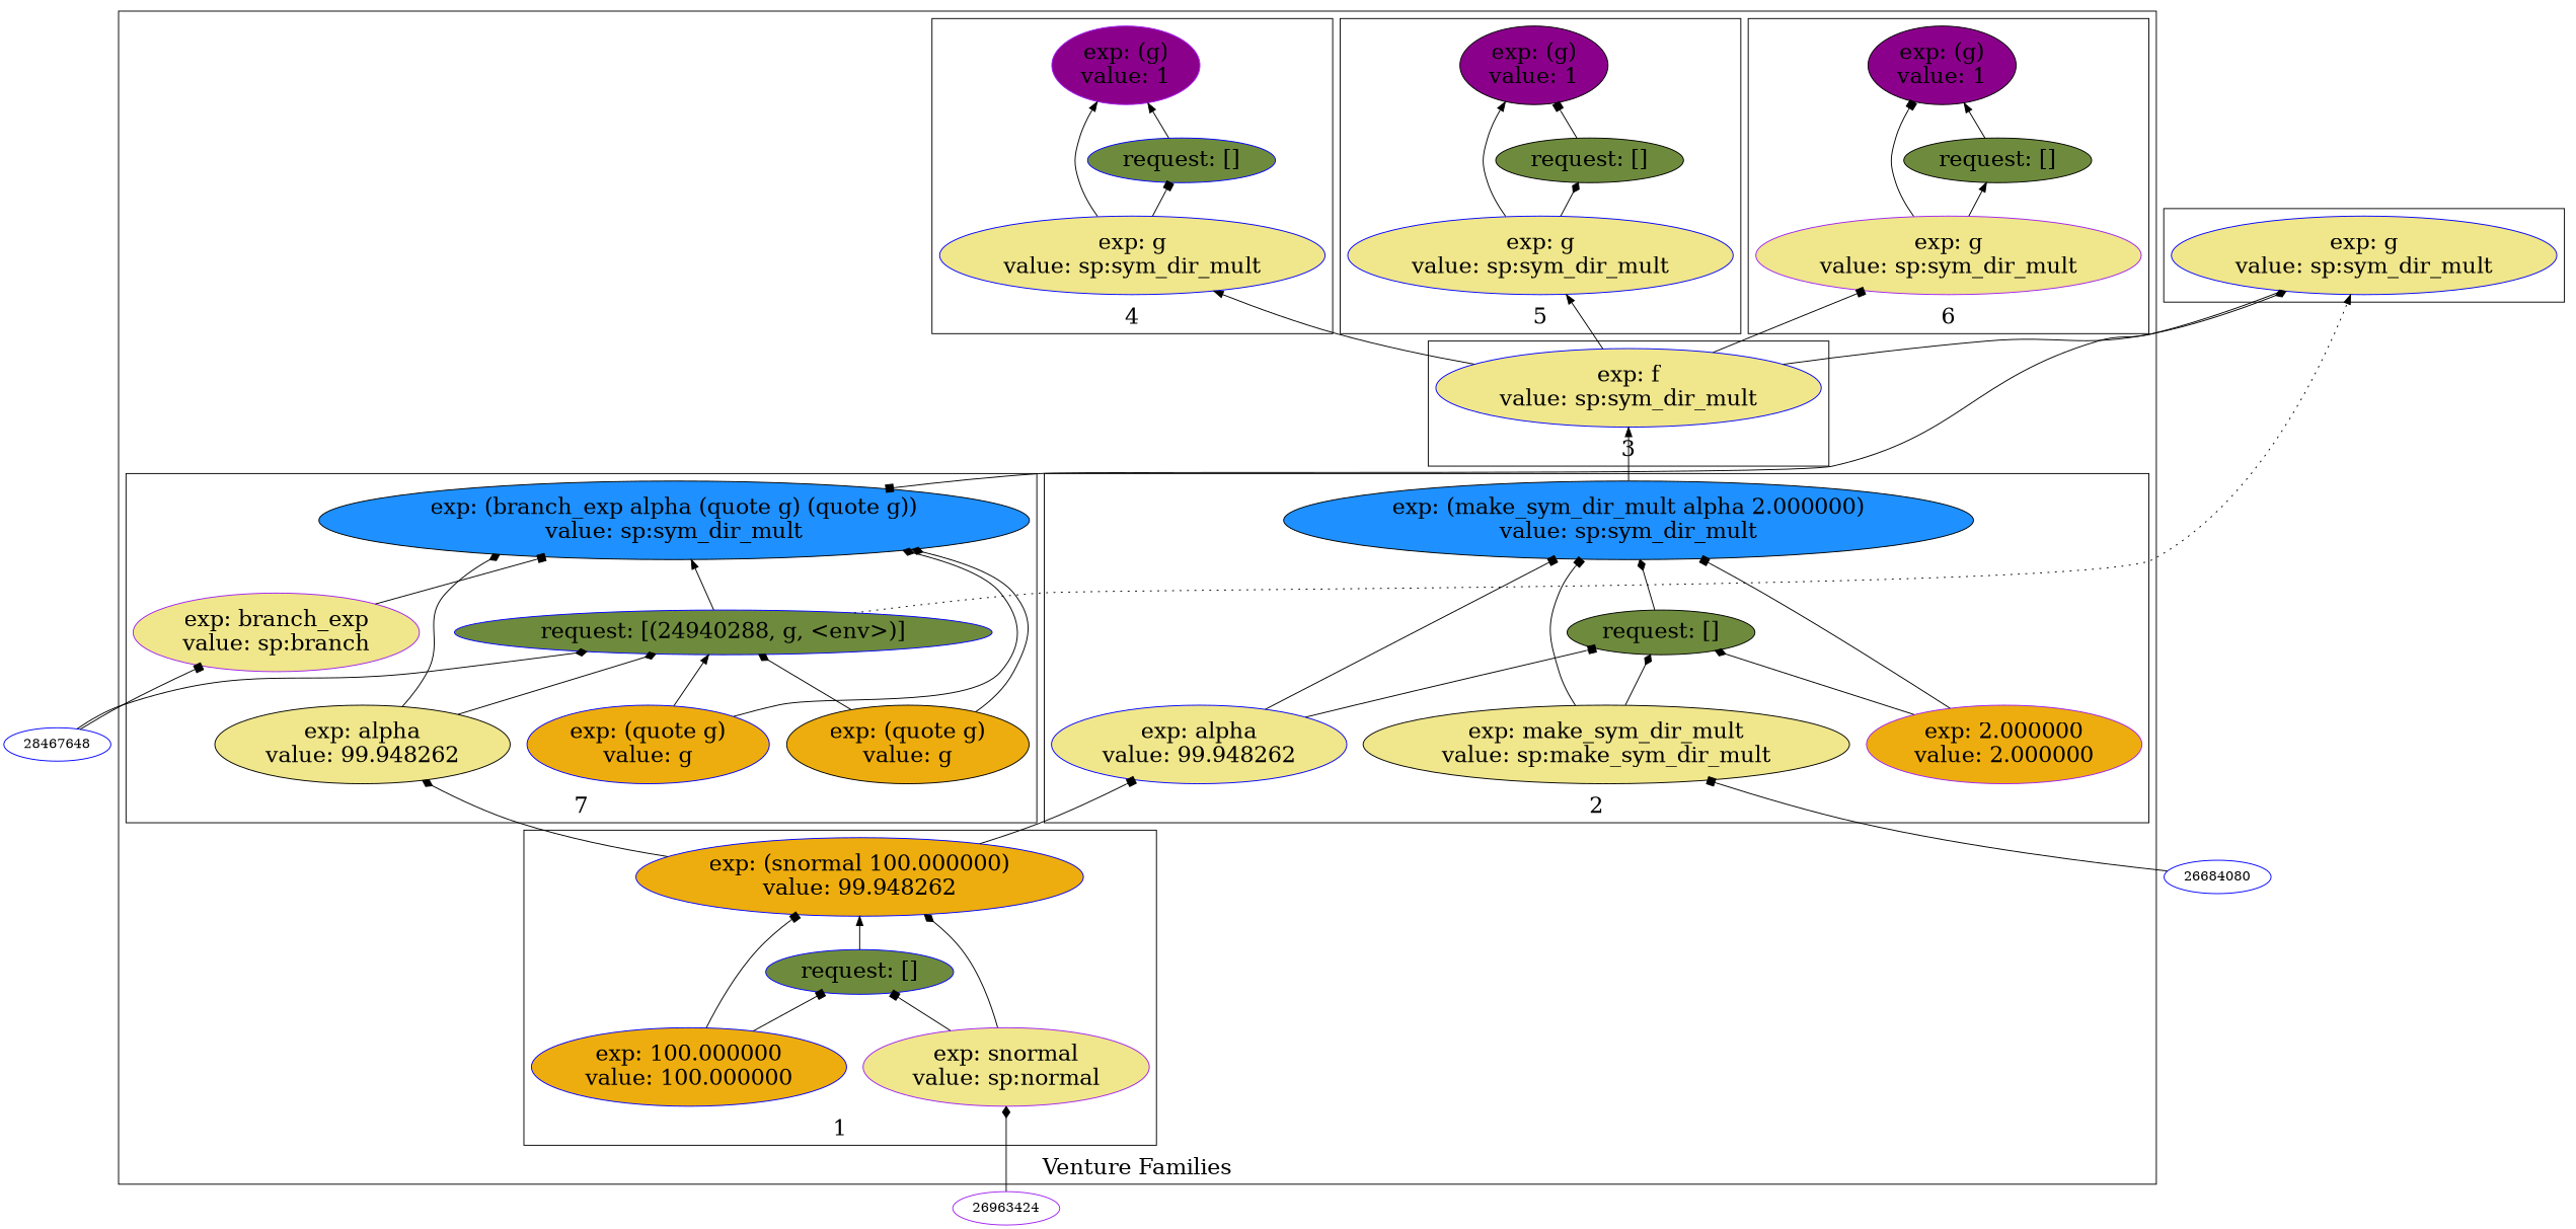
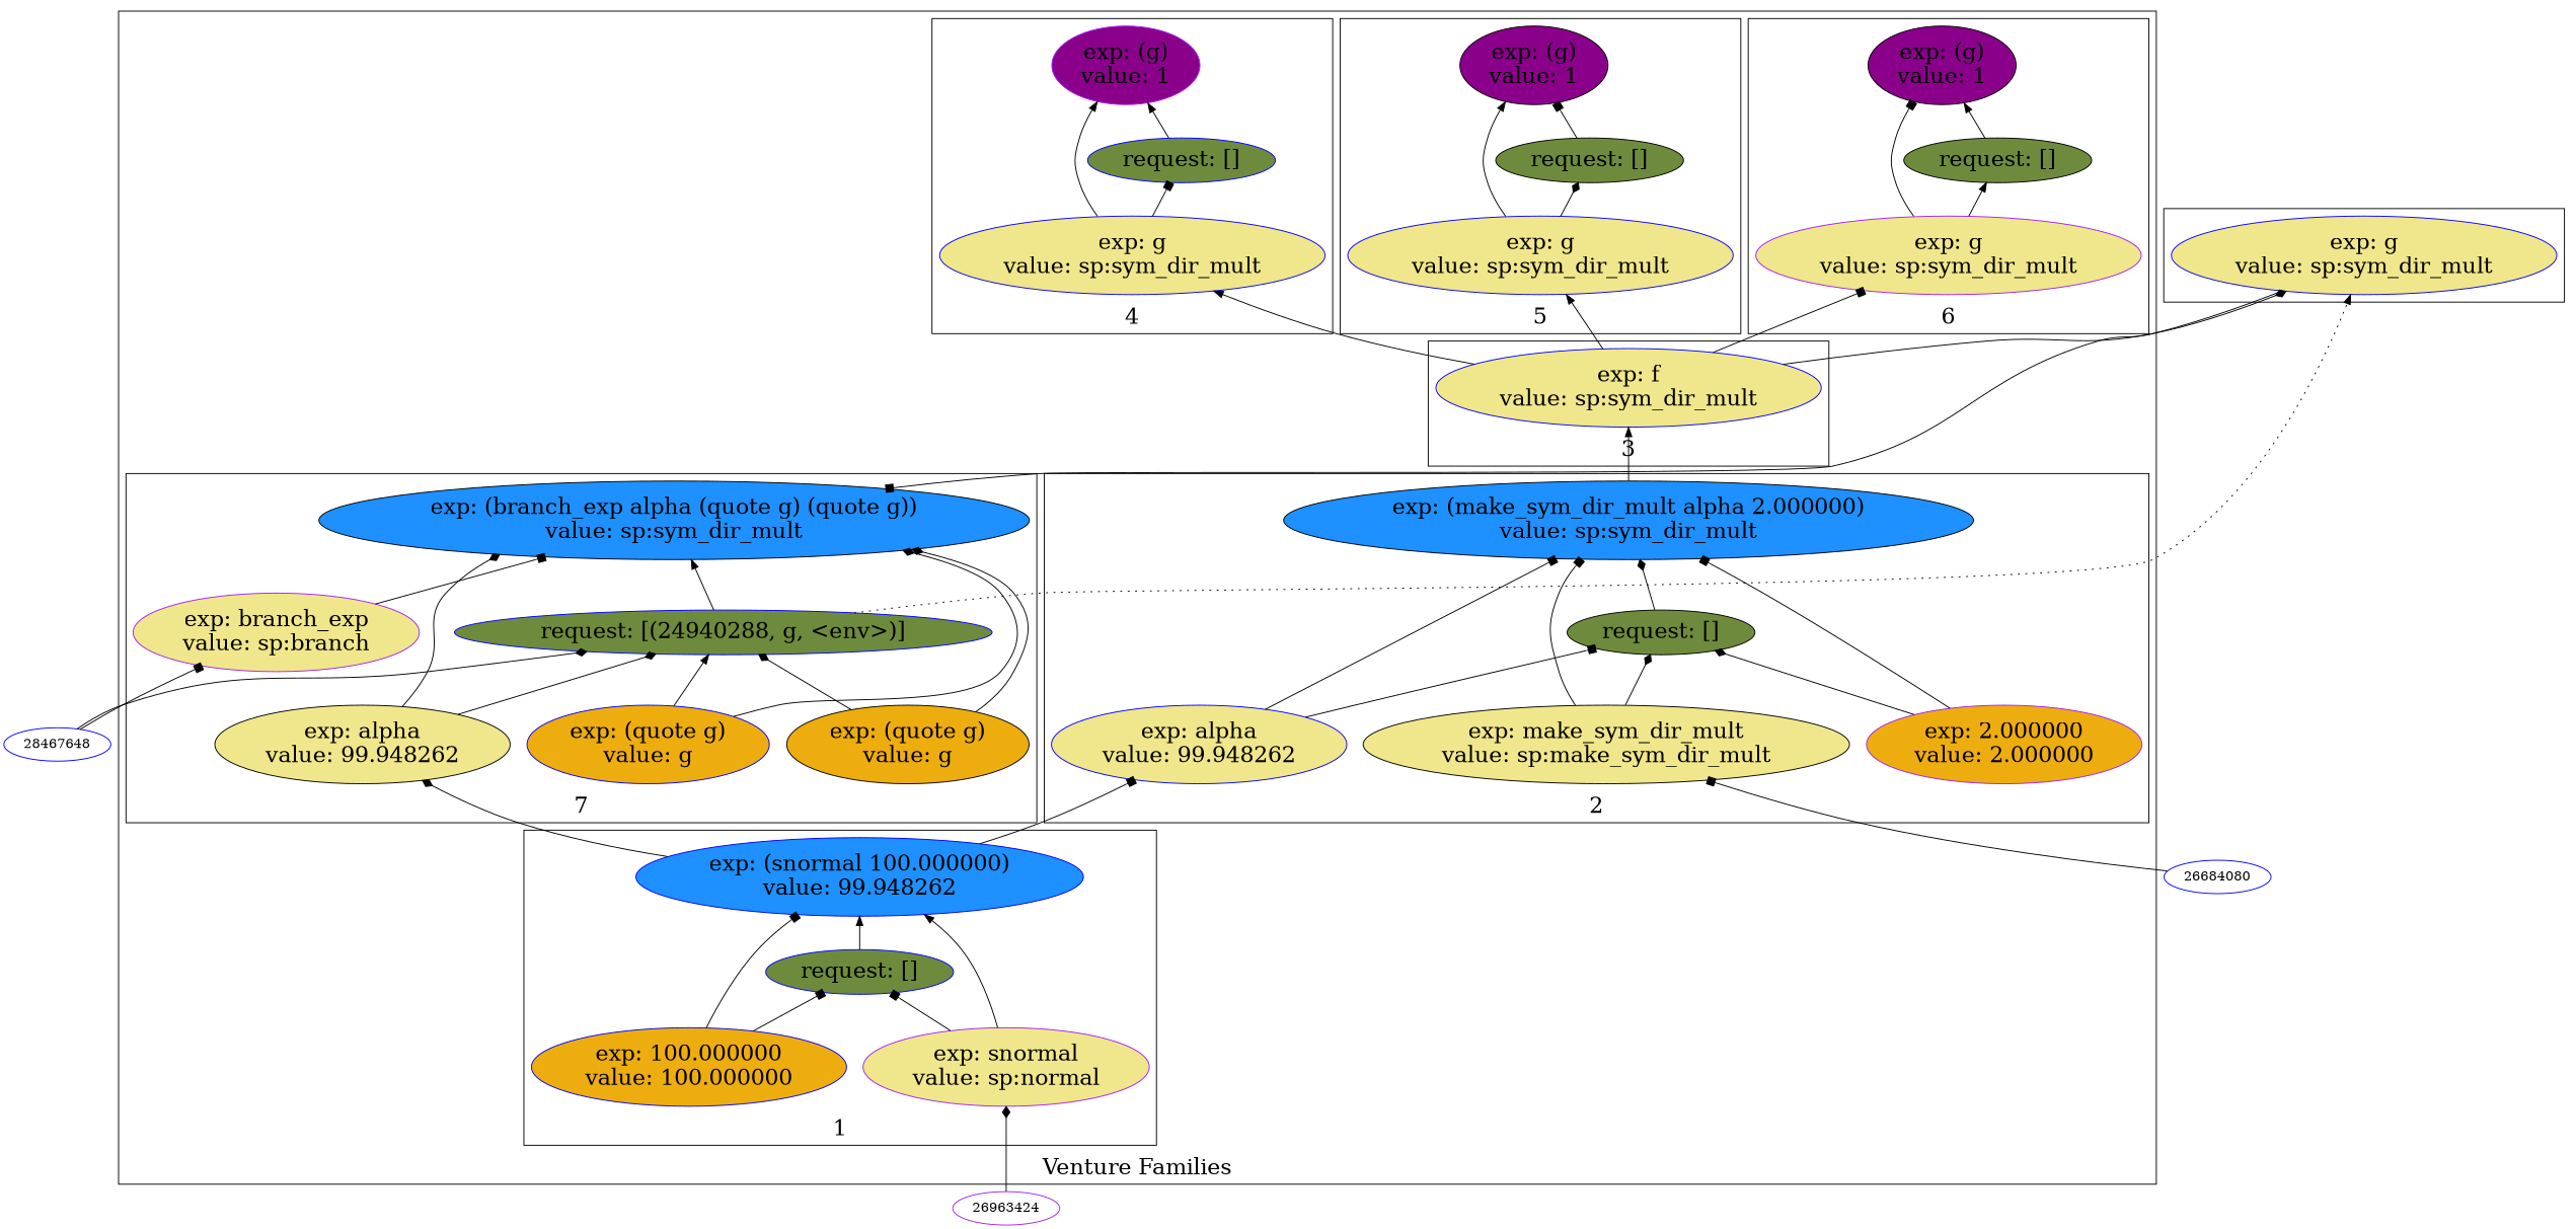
  digraph {
    fontsize=24
    rankdir=BT
    node [color=blue fillcolor=khaki fontsize=24 shape=ellipse style=filled]
    edge [arrowhead=box color=black constraint=true style=solid]
-   n1 [fillcolor=darkgoldenrod2 label="exp: (snormal 100.000000)\nvalue: 99.948262"]
+   n1 [fillcolor=dodgerblue label="exp: (snormal 100.000000)\nvalue: 99.948262"]
    n2 [fillcolor=darkolivegreen4 label="request: []"]
    n3 [color=purple label="exp: snormal\nvalue: sp:normal"]
    n4 [fillcolor=darkgoldenrod2 label="exp: 100.000000\nvalue: 100.000000"]
    n5 [color=black fillcolor=dodgerblue label="exp: (make_sym_dir_mult alpha 2.000000)\nvalue: sp:sym_dir_mult"]
    n6 [color=black fillcolor=darkolivegreen4 label="request: []"]
    n7 [color=black label="exp: make_sym_dir_mult\nvalue: sp:make_sym_dir_mult"]
    n8 [label="exp: alpha\nvalue: 99.948262"]
    n9 [color=purple fillcolor=darkgoldenrod2 label="exp: 2.000000\nvalue: 2.000000"]
    n10 [label="exp: f\nvalue: sp:sym_dir_mult"]
    n11 [color=purple fillcolor=magenta4 label="exp: (g)\nvalue: 1"]
    n12 [fillcolor=darkolivegreen4 label="request: []"]
    n13 [label="exp: g\nvalue: sp:sym_dir_mult"]
    n14 [color=black fillcolor=magenta4 label="exp: (g)\nvalue: 1"]
    n15 [color=black fillcolor=darkolivegreen4 label="request: []"]
    n16 [label="exp: g\nvalue: sp:sym_dir_mult"]
    n17 [color=black fillcolor=magenta4 label="exp: (g)\nvalue: 1"]
    n18 [color=black fillcolor=darkolivegreen4 label="request: []"]
    n19 [color=purple label="exp: g\nvalue: sp:sym_dir_mult"]
    n20 [color=black fillcolor=dodgerblue label="exp: (branch_exp alpha (quote g) (quote g))\nvalue: sp:sym_dir_mult"]
    n21 [fillcolor=darkolivegreen4 label="request: [(24940288, g, <env>)]"]
    n22 [color=purple label="exp: branch_exp\nvalue: sp:branch"]
    n23 [color=black label="exp: alpha\nvalue: 99.948262"]
    n24 [color=black fillcolor=darkgoldenrod2 label="exp: (quote g)\nvalue: g"]
    n25 [fillcolor=darkgoldenrod2 label="exp: (quote g)\nvalue: g"]
    n26 [label="exp: g\nvalue: sp:sym_dir_mult"]
    26684080 [fillcolor="" fontsize="" shape="" style=""]
    28467648 [fillcolor="" fontsize="" shape="" style=""]
    26963424 [color=purple fillcolor="" fontsize="" shape="" style=""]
    subgraph cluster_1 {
      label="Venture Families"
      subgraph cluster_2 {
        label=1
        n1
        n2
        n3
        n4
      }
      subgraph cluster_3 {
        label=2
        n5
        n6
        n7
        n8
        n9
      }
      subgraph cluster_4 {
        label=3
        n10
      }
      subgraph cluster_5 {
        label=4
        n11
        n12
        n13
      }
      subgraph cluster_6 {
        label=5
        n14
        n15
        n16
      }
      subgraph cluster_7 {
        label=6
        n17
        n18
        n19
      }
      subgraph cluster_8 {
        label=7
        n20
        n21
        n22
        n23
        n24
        n25
      }
    }
    subgraph cluster_9 {
      n26
    }
    n1 -> n8
    n1 -> n23 [arrowhead=diamond]
    n2 -> n1 [arrowhead=normal]
-   n3 -> n1 [arrowhead=diamond]
+   n3 -> n1 [arrowhead=normal]
    n3 -> n2
    n4 -> n1
    n4 -> n2
    n5 -> n10 [arrowhead=normal]
    n6 -> n5 [arrowhead=diamond]
    n7 -> n5
    n7 -> n6 [arrowhead=diamond]
    n8 -> n5
    n8 -> n6
    n9 -> n5
    n9 -> n6 [arrowhead=diamond]
    n10 -> n13 [arrowhead=normal]
    n10 -> n16 [arrowhead=normal]
    n10 -> n19
    n10 -> n26 [arrowhead=diamond]
    n12 -> n11 [arrowhead=normal]
    n13 -> n11 [arrowhead=normal]
    n13 -> n12
    n15 -> n14
    n16 -> n14 [arrowhead=normal]
    n16 -> n15 [arrowhead=diamond]
    n18 -> n17 [arrowhead=normal]
    n19 -> n17
    n19 -> n18 [arrowhead=normal]
    n21 -> n20 [arrowhead=normal]
    n21 -> n26 [arrowhead=normal constraint=false style=dotted]
    n22 -> n20
    n23 -> n20 [arrowhead=diamond]
    n23 -> n21 [arrowhead=diamond]
    n24 -> n20 [arrowhead=diamond]
    n24 -> n21 [arrowhead=diamond]
    n25 -> n20 [arrowhead=diamond]
    n25 -> n21 [arrowhead=normal]
    n26 -> n20
    26684080 -> n7
    28467648 -> n21 [arrowhead=diamond]
    28467648 -> n22
    26963424 -> n3 [arrowhead=diamond]
  }
